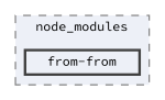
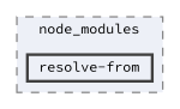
  digraph {
    compound=true
    fontname="Source Code Pro"
-   n1 [color=grey25 fillcolor="#edf0f7" fontname="Source Code Pro" fontsize=10 height=0.2 label="from-from" shape=box style="filled,bold" width=0.4]
+   n1 [color=grey25 fillcolor="#edf0f7" fontname="Source Code Pro" fontsize=10 height=0.2 label="resolve-from" shape=box style="filled,bold" width=0.4]
    subgraph cluster_1 {
      bgcolor="#edf0f7"
      fontsize=10
      label=node_modules
      pencolor=grey50
      style="filled,dashed"
      n1
    }
  }
